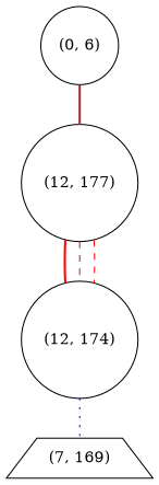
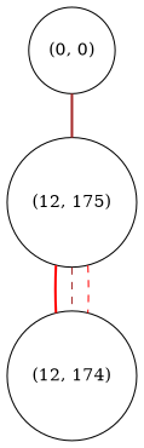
  graph {
    node [shape=circle]
    edge [color=red style=bold weight=1]
-   "(12, 175)" [label="(12, 177)"]
+   "(12, 175)"
    "(12, 174)"
-   "(7, 169)" [shape=trapezium]
-   "(0, 0)" [label="(0, 6)"]
+   "(0, 0)"
    "(12, 175)" -- "(12, 174)"
    "(12, 175)" -- "(12, 174)" [color=brown style=dashed]
    "(12, 175)" -- "(12, 174)" [style=dashed]
-   "(12, 174)" -- "(7, 169)" [color=blue style=dotted]
    "(0, 0)" -- "(12, 175)" [color=brown weight=4]
  }
